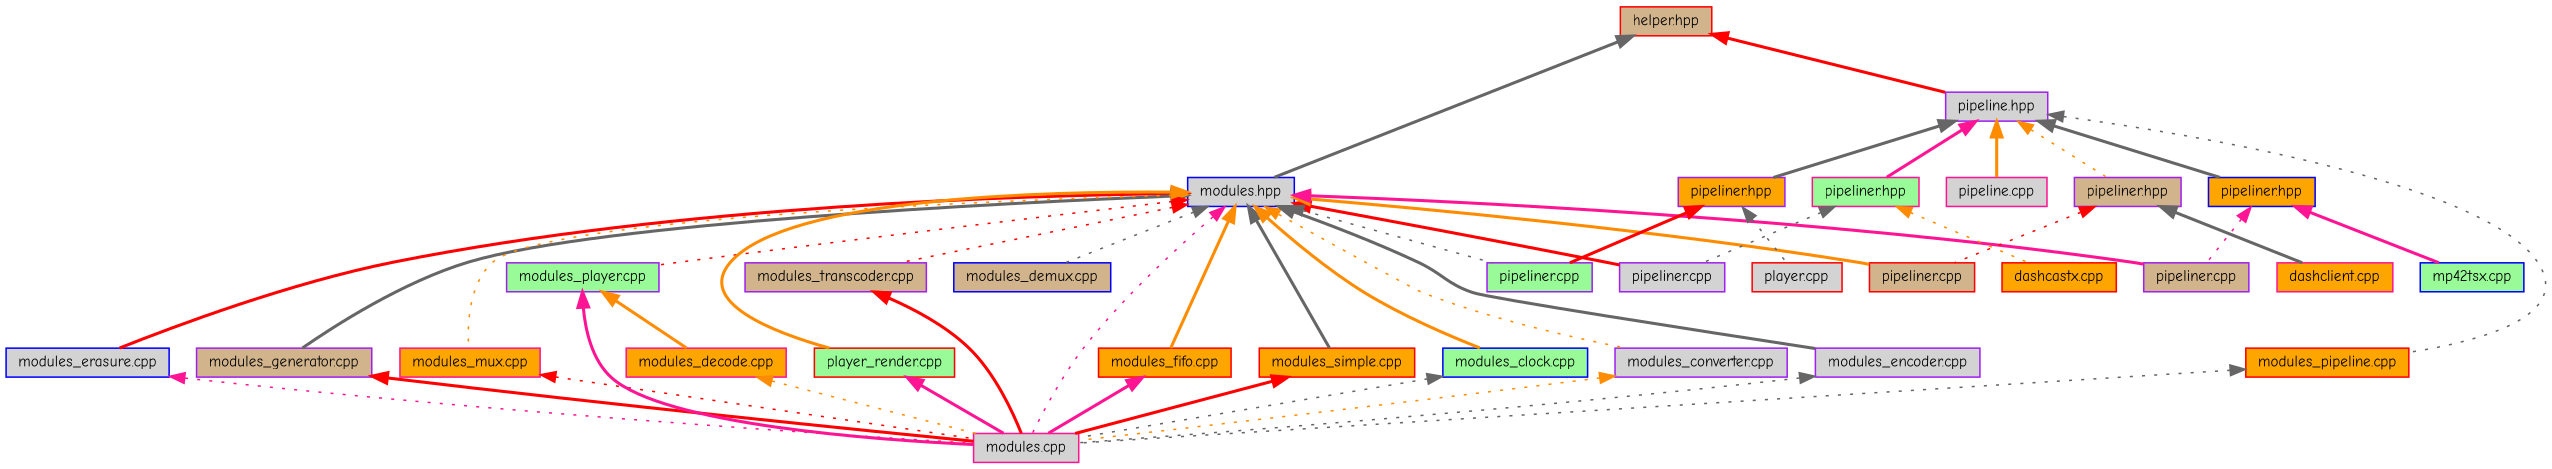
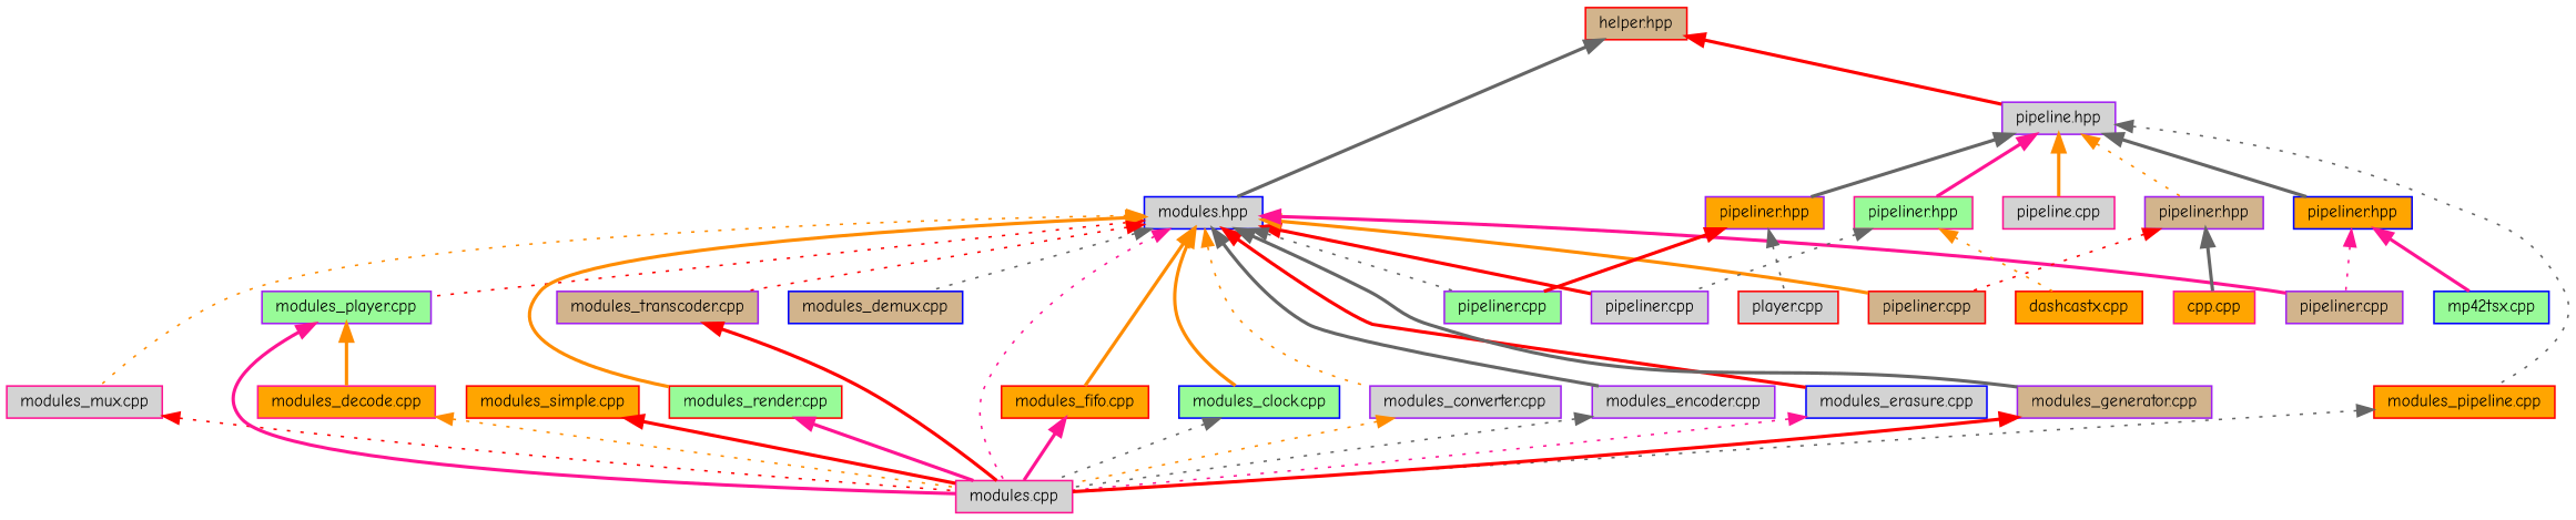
  digraph {
    fontname="Comic Neue"
    node [color=purple fillcolor=lightgrey fontname="Comic Neue" fontsize=10 shape=record style=filled]
    edge [color=gray40 dir=back fontname="Comic Neue" fontsize=10 labelfontname=Helvetica labelfontsize=10 style=bold]
    n1 [color=red fillcolor=tan fontcolor=black height=0.2 label="helper.hpp" width=0.4]
    n2 [height=0.2 label="pipeline.hpp" width=0.4]
    n3 [color=blue height=0.2 label="modules.hpp" width=0.4]
    n4 [color=deeppink fillcolor=palegreen height=0.2 label="pipeliner.hpp" width=0.4]
    n5 [fillcolor=tan height=0.2 label="pipeliner.hpp" width=0.4]
    n6 [color=blue fillcolor=orange height=0.2 label="pipeliner.hpp" width=0.4]
    n7 [fillcolor=orange height=0.2 label="pipeliner.hpp" width=0.4]
    n8 [color=deeppink height=0.2 label="pipeline.cpp" width=0.4]
    n9 [color=red fillcolor=orange height=0.2 label="modules_pipeline.cpp" width=0.4]
    n10 [height=0.2 label="pipeliner.cpp" width=0.4]
    n11 [color=red fillcolor=tan height=0.2 label="pipeliner.cpp" width=0.4]
    n12 [fillcolor=tan height=0.2 label="pipeliner.cpp" width=0.4]
    n13 [fillcolor=palegreen height=0.2 label="pipeliner.cpp" width=0.4]
    n14 [color=deeppink height=0.2 label="modules.cpp" width=0.4]
    n15 [color=red fillcolor=orange height=0.2 label="modules_fifo.cpp" width=0.4]
    n16 [color=red fillcolor=orange height=0.2 label="modules_simple.cpp" width=0.4]
    n17 [color=blue fillcolor=palegreen height=0.2 label="modules_clock.cpp" width=0.4]
    n18 [height=0.2 label="modules_converter.cpp" width=0.4]
    n19 [color=blue fillcolor=tan height=0.2 label="modules_demux.cpp" width=0.4]
    n20 [height=0.2 label="modules_encoder.cpp" width=0.4]
    n21 [color=blue height=0.2 label="modules_erasure.cpp" width=0.4]
    n22 [fillcolor=tan height=0.2 label="modules_generator.cpp" width=0.4]
-   n23 [color=deeppink fillcolor=orange height=0.2 label="modules_mux.cpp" width=0.4]
+   n23 [color=deeppink height=0.2 label="modules_mux.cpp" width=0.4]
    n24 [fillcolor=palegreen height=0.2 label="modules_player.cpp" width=0.4]
-   n25 [color=red fillcolor=palegreen height=0.2 label="player_render.cpp" width=0.4]
+   n25 [color=red fillcolor=palegreen height=0.2 label="modules_render.cpp" width=0.4]
    n26 [fillcolor=tan height=0.2 label="modules_transcoder.cpp" width=0.4]
    n27 [color=red fillcolor=orange height=0.2 label="dashcastx.cpp" width=0.4]
-   n28 [color=deeppink fillcolor=orange height=0.2 label="dashclient.cpp" width=0.4]
+   n28 [color=deeppink fillcolor=orange height=0.2 label="cpp.cpp" width=0.4]
    n29 [color=blue fillcolor=palegreen height=0.2 label="mp42tsx.cpp" width=0.4]
    n30 [color=red height=0.2 label="player.cpp" width=0.4]
    n31 [color=deeppink fillcolor=orange height=0.2 label="modules_decode.cpp" width=0.4]
    n1 -> n2 [color=red]
    n1 -> n3
    n2 -> n4 [color=deeppink]
    n2 -> n5 [color=darkorange style=dotted]
    n2 -> n6
    n2 -> n7
    n2 -> n8 [color=darkorange]
    n2 -> n9 [style=dotted]
    n3 -> n10 [color=red]
    n3 -> n11 [color=darkorange]
    n3 -> n12 [color=deeppink]
    n3 -> n13 [style=dotted]
    n3 -> n14 [color=deeppink style=dotted]
    n3 -> n15 [color=darkorange]
-   n3 -> n16
    n3 -> n17 [color=darkorange]
    n3 -> n18 [color=darkorange style=dotted]
    n3 -> n19 [style=dotted]
    n3 -> n20
    n3 -> n21 [color=red]
    n3 -> n22
    n3 -> n23 [color=darkorange style=dotted]
    n3 -> n24 [color=red style=dotted]
    n3 -> n25 [color=darkorange]
    n3 -> n26 [color=red style=dotted]
    n4 -> n10 [style=dotted]
    n4 -> n27 [color=darkorange style=dotted]
    n5 -> n11 [color=red style=dotted]
    n5 -> n28
    n6 -> n12 [color=deeppink style=dotted]
    n6 -> n29 [color=deeppink]
    n7 -> n13 [color=red]
    n7 -> n30 [style=dotted]
    n9 -> n14 [style=dotted]
    n15 -> n14 [color=deeppink]
    n16 -> n14 [color=red]
    n17 -> n14 [style=dotted]
    n18 -> n14 [color=darkorange style=dotted]
    n20 -> n14 [style=dotted]
    n21 -> n14 [color=deeppink style=dotted]
    n22 -> n14 [color=red]
    n23 -> n14 [color=red style=dotted]
    n24 -> n14 [color=deeppink]
    n24 -> n31 [color=darkorange]
    n25 -> n14 [color=deeppink]
    n26 -> n14 [color=red]
    n31 -> n14 [color=darkorange style=dotted]
  }
